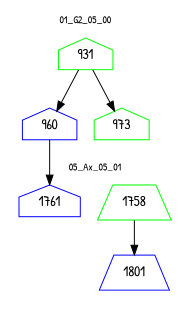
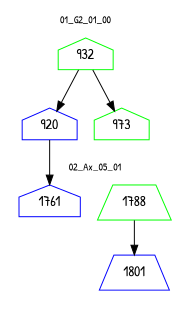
  digraph {
    fontname="Patrick Hand"
    node [color=green fontname="Patrick Hand" shape=house]
    edge [color=black fontname="Patrick Hand"]
-   n1 [label=1758 shape=trapezium]
+   n1 [label=1788 shape=trapezium]
    n2 [color=blue label=1761]
    n3 [color=blue label=1801 shape=trapezium]
-   n4 [label=931]
-   n5 [color=blue label=960]
+   n4 [label=932]
+   n5 [color=blue label=920]
    n6 [label=973]
    subgraph cluster_1 {
      color=white
      fontsize=10
-     label="05_Ax_05_01"
+     label="02_Ax_05_01"
      n1
      n2
      n3
    }
    subgraph cluster_2 {
      color=white
      fontsize=10
-     label="01_G2_05_00"
+     label="01_G2_01_00"
      n4
      n5
      n6
    }
    n1 -> n3
    n4 -> n5
    n4 -> n6
    n5 -> n2
  }
